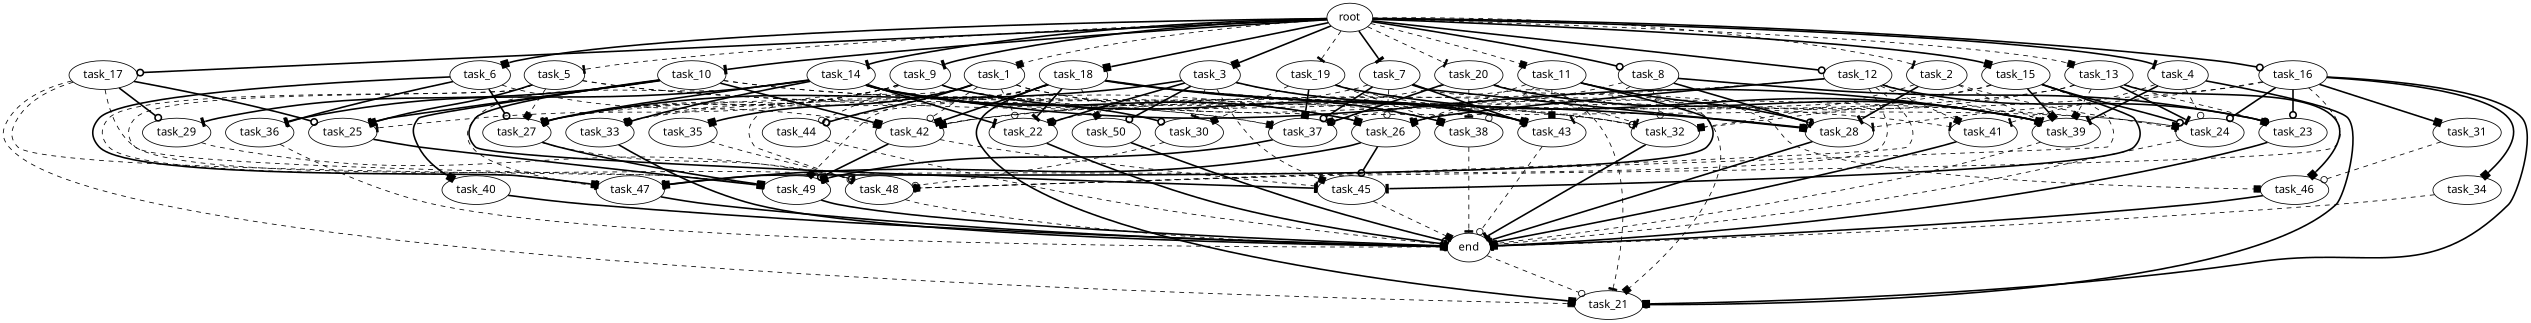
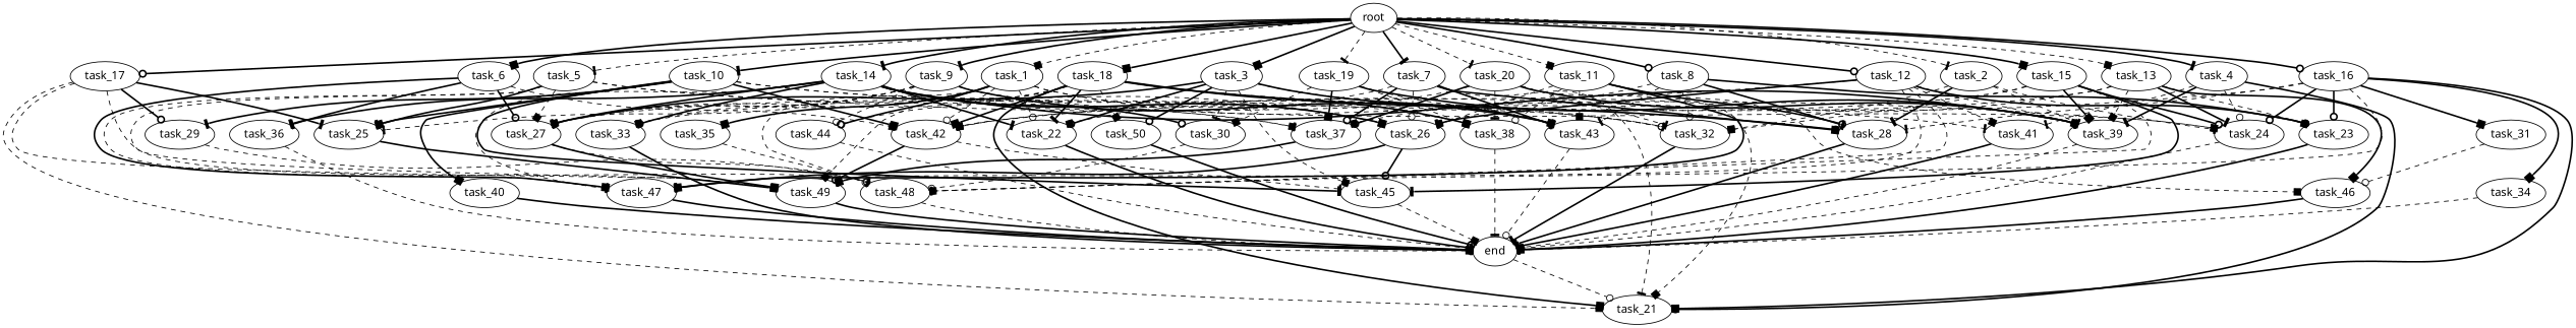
  digraph {
    fontname="Noto Sans"
    node [fontname="Noto Sans"]
    edge [arrowhead=box fontname="Noto Sans" style=dashed]
    root
    task_1
    task_2
    task_3
    task_4
    task_5
    task_6
    task_7
    task_8
    task_9
    task_10
    task_11
    task_12
    task_13
    task_14
    task_15
    task_16
    task_17
    task_18
    task_19
    task_20
    task_22
    task_27
    task_32
    task_35
    task_38
    task_42
    task_44
    task_48
    task_24
    task_28
    task_39
    task_30
    task_43
    task_45
    task_50
    task_21
    task_41
    task_25
    task_37
    task_47
    task_49
    task_36
    task_26
    task_23
    task_33
    task_29
    task_40
    task_46
    task_31
    task_34
    end
    root -> task_1
    root -> task_2 [arrowhead=tee]
    root -> task_3 [style=bold]
    root -> task_4 [arrowhead=tee style=bold]
    root -> task_5 [arrowhead=tee]
    root -> task_6 [style=bold]
    root -> task_7 [arrowhead=tee style=bold]
    root -> task_8 [arrowhead=odot style=bold]
    root -> task_9 [arrowhead=tee style=bold]
    root -> task_10 [arrowhead=tee style=bold]
    root -> task_11
    root -> task_12 [arrowhead=odot style=bold]
    root -> task_13
    root -> task_14 [arrowhead=tee style=bold]
    root -> task_15 [style=bold]
    root -> task_16 [arrowhead=odot style=bold]
    root -> task_17 [arrowhead=odot style=bold]
    root -> task_18 [style=bold]
    root -> task_19 [arrowhead=tee]
    root -> task_20 [arrowhead=tee]
    task_1 -> task_22 [arrowhead=odot]
    task_1 -> task_27 [arrowhead=tee]
    task_1 -> task_32 [arrowhead=tee]
    task_1 -> task_35 [style=bold]
    task_1 -> task_38 [arrowhead=odot]
    task_1 -> task_42 [arrowhead=odot]
    task_1 -> task_44 [arrowhead=odot style=bold]
    task_1 -> task_48 [arrowhead=odot]
    task_2 -> task_32
    task_2 -> task_24 [arrowhead=tee]
    task_2 -> task_28 [arrowhead=tee style=bold]
    task_2 -> task_39 [arrowhead=tee]
    task_3 -> task_22 [arrowhead=odot style=bold]
    task_3 -> task_27 [arrowhead=tee style=bold]
    task_3 -> task_32 [arrowhead=odot]
    task_3 -> task_30 [arrowhead=tee]
    task_3 -> task_43 [arrowhead=tee style=bold]
    task_3 -> task_45
    task_3 -> task_50 [arrowhead=odot style=bold]
    task_4 -> task_24 [arrowhead=odot]
    task_4 -> task_39 [arrowhead=tee style=bold]
    task_4 -> task_21 [arrowhead=odot style=bold]
    task_4 -> task_41 [arrowhead=tee]
    task_5 -> task_27
    task_5 -> task_24
    task_5 -> task_25 [style=bold]
    task_5 -> task_37 [arrowhead=tee]
    task_5 -> task_47 [arrowhead=tee]
    task_5 -> task_49
    task_6 -> task_27 [arrowhead=odot style=bold]
    task_6 -> task_42
    task_6 -> task_47 [style=bold]
    task_6 -> task_36 [arrowhead=tee style=bold]
    task_7 -> task_42
    task_7 -> task_28 [style=bold]
    task_7 -> task_43 [arrowhead=tee style=bold]
    task_7 -> task_21 [arrowhead=tee]
    task_7 -> task_37 [arrowhead=odot style=bold]
    task_7 -> task_26 [arrowhead=odot]
    task_8 -> task_32 [arrowhead=odot]
    task_8 -> task_28 [arrowhead=tee style=bold]
    task_8 -> task_43 [arrowhead=tee]
    task_8 -> task_26
    task_8 -> task_23 [arrowhead=odot style=bold]
    task_9 -> task_27
    task_9 -> task_44 [arrowhead=odot]
    task_9 -> task_24
    task_9 -> task_43 [style=bold]
    task_9 -> task_25 [arrowhead=tee]
    task_9 -> task_26
    task_9 -> task_33 [arrowhead=tee]
    task_10 -> task_32 [arrowhead=odot]
    task_10 -> task_42 [style=bold]
    task_10 -> task_45 [arrowhead=tee style=bold]
    task_10 -> task_25 [arrowhead=tee style=bold]
    task_10 -> task_26 [arrowhead=odot]
    task_10 -> task_29 [arrowhead=tee style=bold]
    task_10 -> task_40 [style=bold]
    task_11 -> task_38 [arrowhead=odot]
    task_11 -> task_28 [arrowhead=odot style=bold]
    task_11 -> task_43
    task_11 -> task_47 [arrowhead=tee style=bold]
    task_11 -> task_26 [arrowhead=odot]
    task_11 -> task_46
    task_12 -> task_42
    task_12 -> task_48 [arrowhead=odot]
    task_12 -> task_39 [arrowhead=tee]
    task_12 -> task_41
    task_12 -> task_49 [arrowhead=tee]
    task_12 -> task_26 [arrowhead=tee style=bold]
    task_12 -> task_23 [arrowhead=odot style=bold]
    task_13 -> task_24 [arrowhead=tee style=bold]
    task_13 -> task_39
    task_13 -> task_37
    task_13 -> task_23
    task_13 -> task_33
    task_13 -> task_46 [style=bold]
    task_14 -> task_22 [arrowhead=tee style=bold]
    task_14 -> task_27 [arrowhead=odot style=bold]
    task_14 -> task_39 [arrowhead=odot style=bold]
    task_14 -> task_30 [arrowhead=odot style=bold]
    task_14 -> task_37
    task_14 -> task_47 [arrowhead=tee]
    task_14 -> task_36 [arrowhead=tee style=bold]
    task_14 -> task_26 [style=bold]
    task_14 -> task_33 [arrowhead=odot style=bold]
    task_15 -> task_27 [arrowhead=odot]
    task_15 -> task_32
    task_15 -> task_48 [arrowhead=tee]
    task_15 -> task_24 [arrowhead=odot style=bold]
    task_15 -> task_39 [style=bold]
    task_15 -> task_45 [arrowhead=tee style=bold]
    task_16 -> task_42
    task_16 -> task_48
    task_16 -> task_24 [arrowhead=odot style=bold]
    task_16 -> task_28 [arrowhead=tee]
    task_16 -> task_21 [style=bold]
    task_16 -> task_23 [arrowhead=odot style=bold]
    task_16 -> task_31 [style=bold]
    task_16 -> task_34 [style=bold]
    task_17 -> task_48 [arrowhead=odot]
    task_17 -> task_21
-   task_17 -> task_25 [arrowhead=odot style=bold]
+   task_17 -> task_25 [arrowhead=tee style=bold]
    task_17 -> task_49 [arrowhead=odot]
    task_17 -> task_29 [arrowhead=odot style=bold]
    task_18 -> task_22 [arrowhead=tee style=bold]
    task_18 -> task_27
    task_18 -> task_38 [style=bold]
    task_18 -> task_42 [style=bold]
    task_18 -> task_44 [arrowhead=odot]
    task_18 -> task_28 [arrowhead=odot style=bold]
    task_18 -> task_50
    task_18 -> task_21 [style=bold]
    task_18 -> task_41 [arrowhead=tee]
    task_18 -> task_49
    task_19 -> task_38
    task_19 -> task_39 [style=bold]
    task_19 -> task_30
    task_19 -> task_43 [arrowhead=odot]
    task_19 -> task_37 [style=bold]
    task_20 -> task_22
    task_20 -> task_32 [arrowhead=tee]
    task_20 -> task_38 [arrowhead=tee]
    task_20 -> task_39 [arrowhead=tee style=bold]
    task_20 -> task_21
    task_20 -> task_37 [arrowhead=odot style=bold]
    task_22 -> end [arrowhead=odot style=bold]
    task_27 -> task_48 [arrowhead=odot]
    task_27 -> task_49 [style=bold]
    task_32 -> end [arrowhead=tee style=bold]
    task_35 -> task_48 [arrowhead=tee]
    task_38 -> end [arrowhead=tee]
    task_42 -> task_45 [arrowhead=tee]
    task_42 -> task_49 [arrowhead=odot style=bold]
    task_44 -> end [arrowhead=tee]
    task_48 -> end
    task_24 -> end
    task_28 -> end [arrowhead=tee style=bold]
    task_39 -> end
    task_30 -> task_48 [arrowhead=odot]
    task_43 -> end [arrowhead=odot]
    task_45 -> end
    task_50 -> end [arrowhead=odot style=bold]
    task_41 -> end [arrowhead=tee style=bold]
    task_25 -> task_49 [style=bold]
    task_37 -> task_49 [style=bold]
    task_47 -> end [arrowhead=odot style=bold]
    task_49 -> end [arrowhead=tee style=bold]
    task_36 -> end [arrowhead=tee]
    task_26 -> task_45 [arrowhead=odot style=bold]
    task_26 -> task_47 [style=bold]
    task_23 -> end [style=bold]
    task_33 -> end [style=bold]
    task_29 -> task_48 [arrowhead=tee]
    task_40 -> end [arrowhead=tee style=bold]
    task_46 -> end [arrowhead=tee style=bold]
    task_31 -> task_46 [arrowhead=odot]
    task_34 -> end [arrowhead=tee]
    end -> task_21 [arrowhead=odot]
  }
